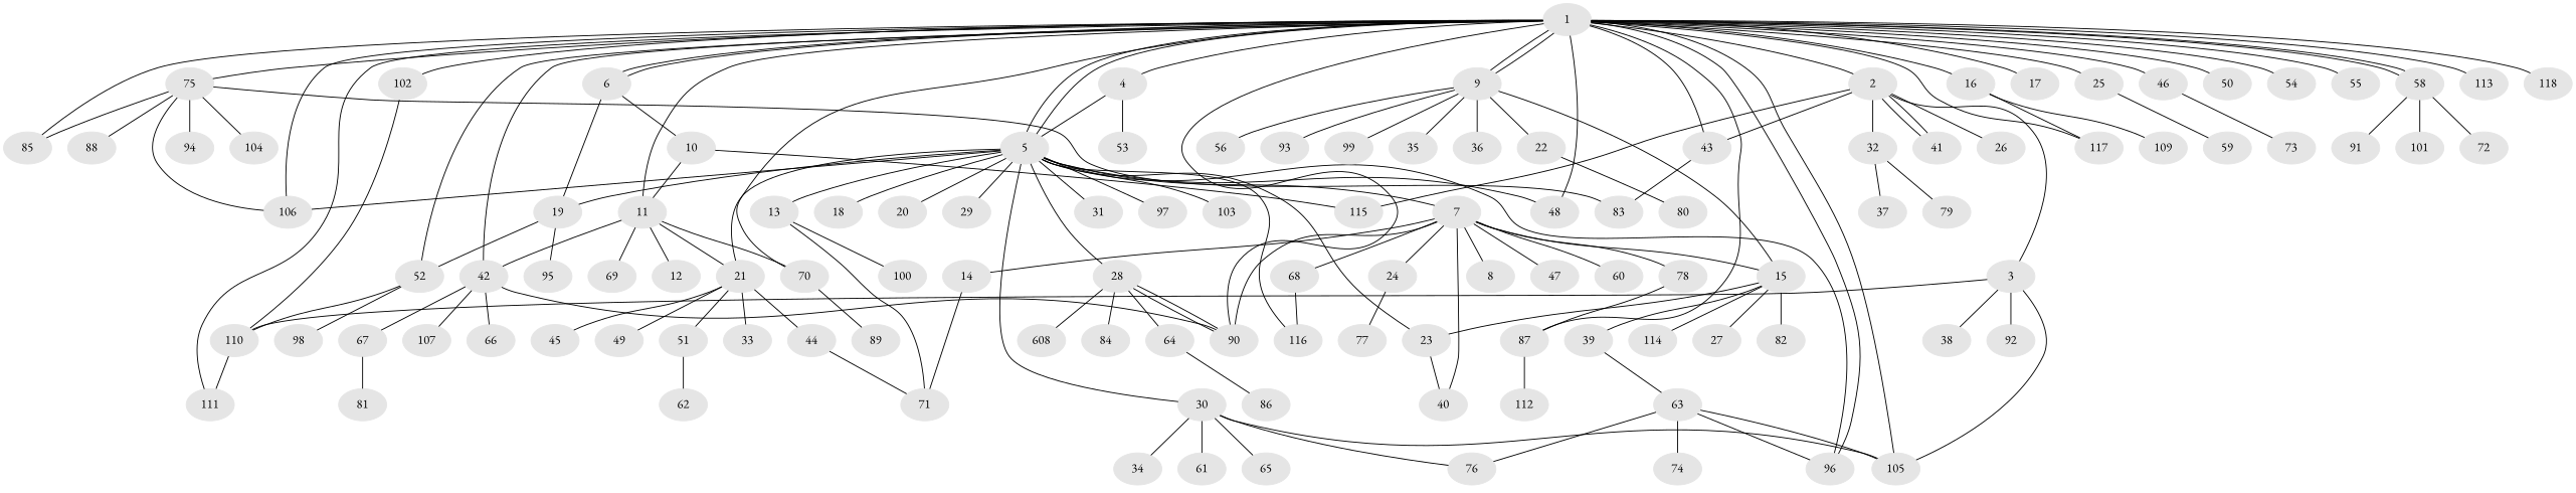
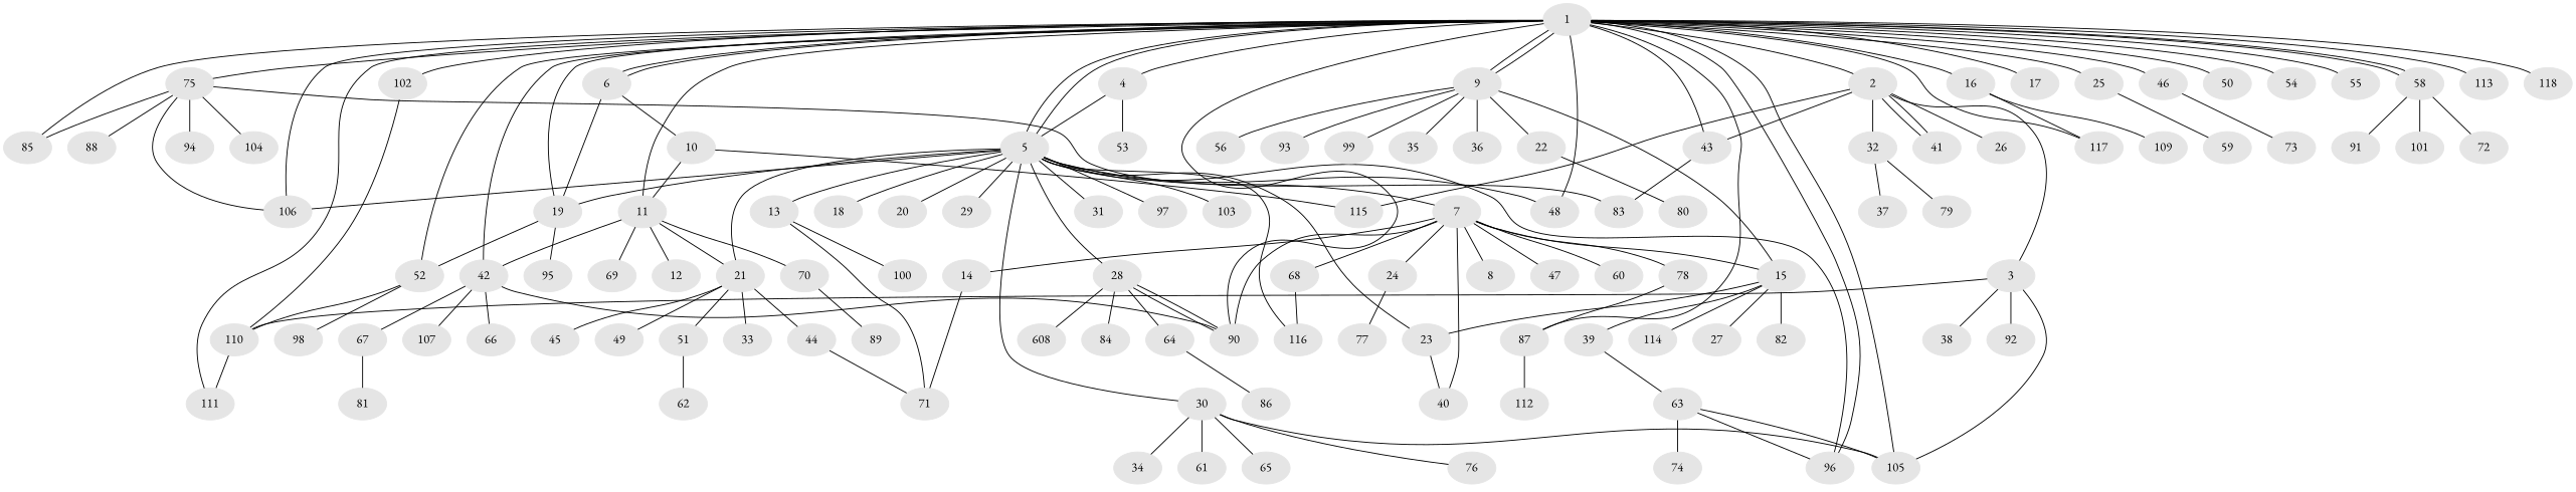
  graph {
    fontname="EB Garamond"
    node [color=gray90 fontname="EB Garamond" style=filled]
    edge [fontname="EB Garamond"]
    1
    2
    4
    5
    6
    9
    11
    16
    17
    19
    25
    42
    43
    46
    48
    50
    52
    54
    55
    58
    75
    85
    87
    90
    96
    102
    105
    106
    111
    113
    117
    118
    3
    26
    32
    41
    115
    53
    7
    13
    18
    20
    21
    23
    28
    29
    30
    31
    97
    103
    116
    10
    15
    22
    35
    36
    56
    93
    99
    12
    69
    70
    109
    95
    59
    66
    67
    107
    83
    73
    110
    98
    72
    91
    101
    88
    94
    104
    112
    38
    92
    37
    79
    8
    14
    24
    40
    47
    60
    68
    78
    71
    100
    33
    44
    45
    49
    51
    64
    84
    n101 [label=608]
    34
    61
    65
    76
    27
    39
    82
    114
    77
    80
    89
    63
    62
    86
    74
    81
    1 -- 2
    1 -- 4
    1 -- 5
    1 -- 5
    1 -- 6
    1 -- 6
    1 -- 9
    1 -- 9
    1 -- 11
    1 -- 16
    1 -- 17
-   1 -- 70
+   1 -- 19
    1 -- 25
    1 -- 42
    1 -- 43
    1 -- 46
    1 -- 48
    1 -- 50
    1 -- 52
    1 -- 54
    1 -- 55
    1 -- 58
    1 -- 58
    1 -- 75
    1 -- 85
    1 -- 87
    1 -- 90
    1 -- 96
    1 -- 102
    1 -- 105
    1 -- 106
    1 -- 111
    1 -- 113
    1 -- 117
    1 -- 118
    2 -- 43
    2 -- 3
    2 -- 26
    2 -- 32
    2 -- 41
    2 -- 41
    2 -- 115
    4 -- 5
    4 -- 53
    5 -- 19
    5 -- 48
    5 -- 96
    5 -- 106
    5 -- 7
    5 -- 13
    5 -- 18
    5 -- 20
    5 -- 21
    5 -- 23
    5 -- 28
    5 -- 29
    5 -- 30
    5 -- 31
    5 -- 97
    5 -- 103
    5 -- 116
    6 -- 19
    6 -- 10
    9 -- 15
    9 -- 22
    9 -- 35
    9 -- 36
    9 -- 56
    9 -- 93
    9 -- 99
    11 -- 42
    11 -- 21
    11 -- 12
    11 -- 69
    11 -- 70
    16 -- 117
    16 -- 109
    19 -- 52
    19 -- 95
    25 -- 59
    42 -- 90
    42 -- 66
    42 -- 67
    42 -- 107
    43 -- 83
    46 -- 73
    52 -- 110
    52 -- 98
    58 -- 72
    58 -- 91
    58 -- 101
    75 -- 85
    75 -- 106
    75 -- 83
    75 -- 88
    75 -- 94
    75 -- 104
    87 -- 112
    102 -- 110
    3 -- 105
    3 -- 110
    3 -- 38
    3 -- 92
    32 -- 37
    32 -- 79
    7 -- 90
    7 -- 15
    7 -- 8
    7 -- 14
    7 -- 24
    7 -- 40
    7 -- 47
    7 -- 60
    7 -- 68
    7 -- 78
    13 -- 71
    13 -- 100
    21 -- 33
    21 -- 44
    21 -- 45
    21 -- 49
    21 -- 51
    23 -- 40
    28 -- 90
    28 -- 90
    28 -- 64
    28 -- 84
    28 -- n101
    30 -- 105
    30 -- 34
    30 -- 61
    30 -- 65
    30 -- 76
    10 -- 11
    10 -- 115
    15 -- 23
    15 -- 27
    15 -- 39
    15 -- 82
    15 -- 114
    22 -- 80
    70 -- 89
    67 -- 81
    110 -- 111
    14 -- 71
    24 -- 77
    68 -- 116
    78 -- 87
    44 -- 71
    51 -- 62
    64 -- 86
    39 -- 63
    63 -- 96
    63 -- 105
-   63 -- 76
    63 -- 74
  }
